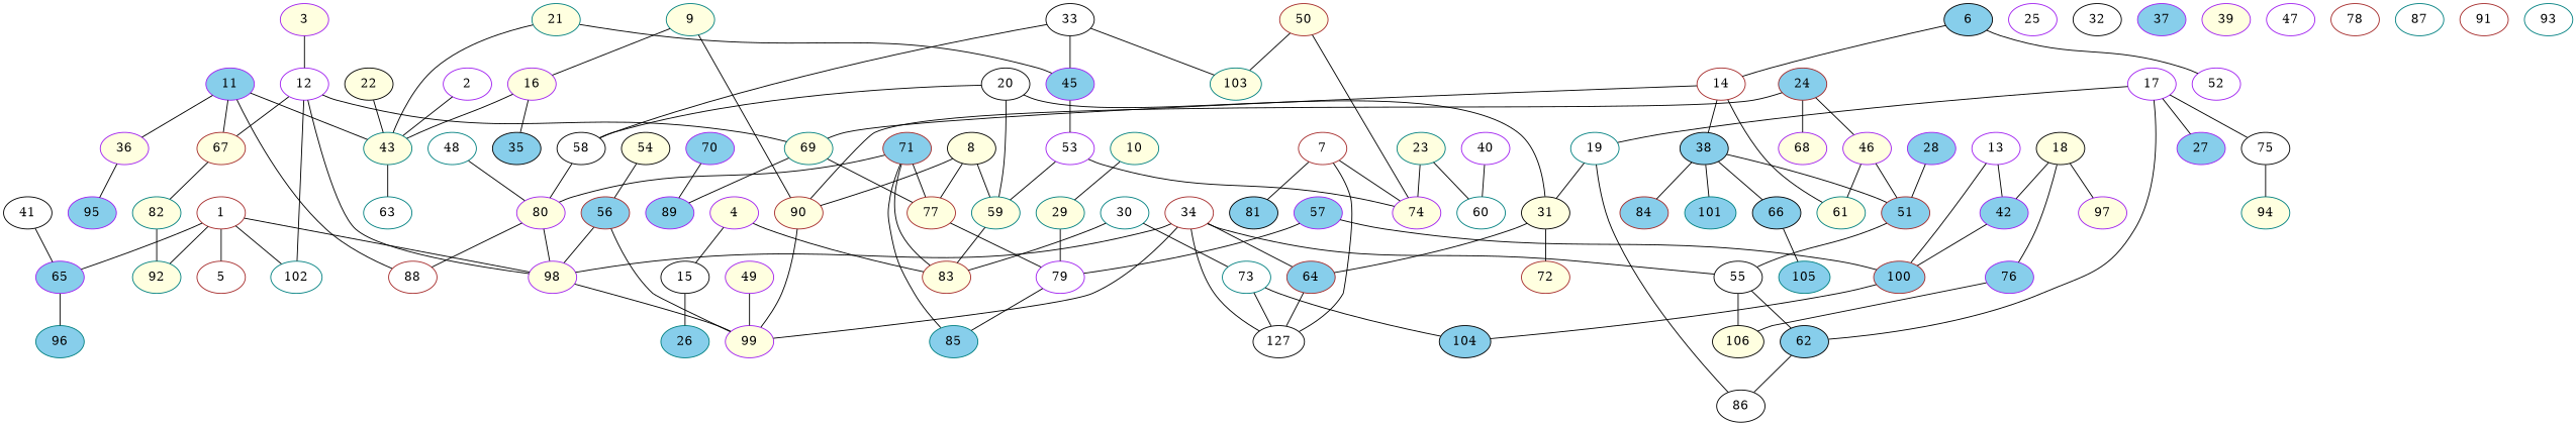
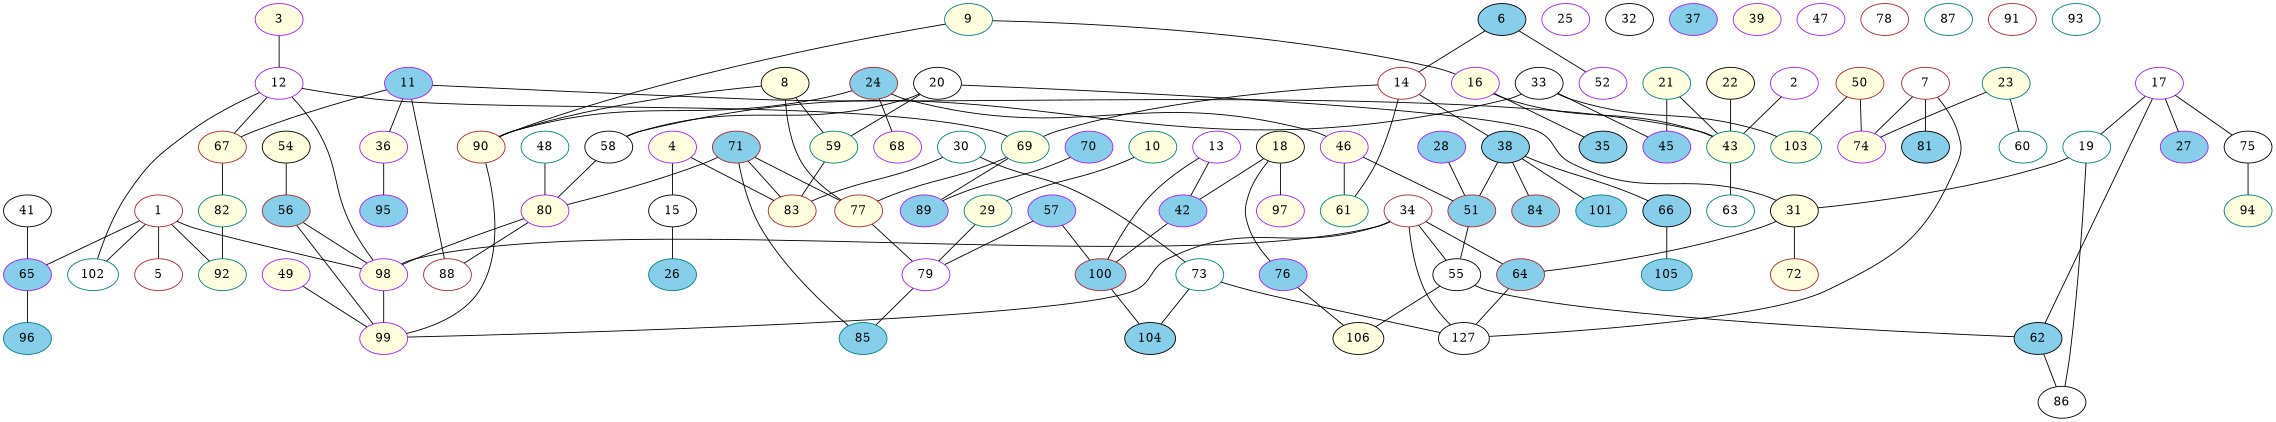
  graph {
    node [color=purple fillcolor=lightyellow style=filled]
    1 [color=brown fillcolor=white]
    5 [color=brown fillcolor=white]
    65 [fillcolor=skyblue]
    92 [color=teal]
    98
    102 [color=teal fillcolor=white]
    96 [color=teal fillcolor=skyblue]
    99
    2 [fillcolor=white]
    43 [color=teal]
    63 [color=teal fillcolor=white]
    12 [fillcolor=white]
    3
    67 [color=brown]
    69 [color=teal]
    15 [color=black fillcolor=white]
    4
    83 [color=brown]
    26 [color=teal fillcolor=skyblue]
    6 [color=black fillcolor=skyblue]
    14 [color=brown fillcolor=white]
    52 [fillcolor=white]
    38 [color=black fillcolor=skyblue]
    61 [color=teal]
    7 [color=brown fillcolor=white]
    74
    81 [color=black fillcolor=skyblue]
    n28 [color=black fillcolor=white label=127]
    8 [color=black]
    59 [color=teal]
    77 [color=brown]
    90 [color=brown]
    79 [fillcolor=white]
    9 [color=teal]
    16
    35 [color=black fillcolor=skyblue]
    10 [color=teal]
    29 [color=teal]
    11 [fillcolor=skyblue]
    36
    88 [color=brown fillcolor=white]
    95 [fillcolor=skyblue]
    82 [color=teal]
    89 [fillcolor=skyblue]
    13 [fillcolor=white]
    42 [fillcolor=skyblue]
    100 [color=brown fillcolor=skyblue]
    104 [color=black fillcolor=skyblue]
    51 [color=brown fillcolor=skyblue]
    66 [color=black fillcolor=skyblue]
    84 [color=brown fillcolor=skyblue]
    101 [color=teal fillcolor=skyblue]
    17 [fillcolor=white]
    19 [color=teal fillcolor=white]
    27 [fillcolor=skyblue]
    62 [color=black fillcolor=skyblue]
    75 [color=black fillcolor=white]
    31 [color=black]
    86 [color=black fillcolor=white]
    94 [color=teal]
    18 [color=black]
    76 [fillcolor=skyblue]
    97
    20 [color=black fillcolor=white]
    58 [color=black fillcolor=white]
    106 [color=black]
    64 [color=brown fillcolor=skyblue]
    72 [color=brown]
    80
    21 [color=teal]
    45 [fillcolor=skyblue]
-   53 [fillcolor=white]
    22 [color=black]
    23 [color=teal]
    60 [color=teal fillcolor=white]
    24 [color=brown fillcolor=skyblue]
    46
    68
    25 [fillcolor=white]
    28 [fillcolor=skyblue]
    55 [color=black fillcolor=white]
    85 [color=teal fillcolor=skyblue]
    30 [color=teal fillcolor=white]
    73 [color=teal fillcolor=white]
    32 [color=black fillcolor=white]
    33 [color=black fillcolor=white]
    103 [color=teal]
    34 [color=brown fillcolor=white]
    37 [fillcolor=skyblue]
    105 [color=teal fillcolor=skyblue]
    39
-   40 [fillcolor=white]
    41 [color=black fillcolor=white]
    47 [fillcolor=white]
    48 [color=teal fillcolor=white]
    49
    50 [color=brown]
    54 [color=black]
    56 [color=brown fillcolor=skyblue]
    57 [fillcolor=skyblue]
    70 [fillcolor=skyblue]
    71 [color=brown fillcolor=skyblue]
    78 [color=brown fillcolor=white]
    87 [color=teal fillcolor=white]
    91 [color=brown fillcolor=white]
    93 [color=teal fillcolor=white]
    1 -- 5
    1 -- 65
    1 -- 92
    1 -- 98
    1 -- 102
    65 -- 96
    98 -- 99
    2 -- 43
    43 -- 63
    12 -- 98
    12 -- 102
    12 -- 67
    12 -- 69
    3 -- 12
    67 -- 82
    69 -- 77
    69 -- 89
    15 -- 26
    4 -- 15
    4 -- 83
    6 -- 14
    6 -- 52
    14 -- 69
    14 -- 38
    14 -- 61
    38 -- 51
    38 -- 66
    38 -- 84
    38 -- 101
    7 -- 74
    7 -- 81
    7 -- n28
    8 -- 59
    8 -- 77
    8 -- 90
    59 -- 83
    77 -- 79
    90 -- 99
    79 -- 85
    9 -- 90
    9 -- 16
    16 -- 43
    16 -- 35
    10 -- 29
    29 -- 79
    11 -- 43
    11 -- 67
    11 -- 36
    11 -- 88
    36 -- 95
    82 -- 92
    13 -- 42
    13 -- 100
    42 -- 100
    100 -- 104
    51 -- 55
    66 -- 105
    17 -- 19
    17 -- 27
    17 -- 62
    17 -- 75
    19 -- 31
    19 -- 86
    62 -- 86
    75 -- 94
    31 -- 64
    31 -- 72
    18 -- 42
    18 -- 76
    18 -- 97
    76 -- 106
    20 -- 59
    20 -- 31
    20 -- 58
    58 -- 80
    64 -- n28
    80 -- 98
    80 -- 88
    21 -- 43
    21 -- 45
-   45 -- 53
-   53 -- 74
-   53 -- 59
    22 -- 43
    23 -- 74
    23 -- 60
    24 -- 90
    24 -- 46
    24 -- 68
    46 -- 61
    46 -- 51
    28 -- 51
    55 -- 62
    55 -- 106
    30 -- 83
    30 -- 73
    73 -- n28
    73 -- 104
    33 -- 58
    33 -- 45
    33 -- 103
    34 -- 98
    34 -- 99
    34 -- n28
    34 -- 64
    34 -- 55
-   40 -- 60
    41 -- 65
    48 -- 80
    49 -- 99
    50 -- 74
    50 -- 103
    54 -- 56
    56 -- 98
    56 -- 99
    57 -- 79
    57 -- 100
    70 -- 89
    71 -- 83
    71 -- 77
    71 -- 80
    71 -- 85
  }
